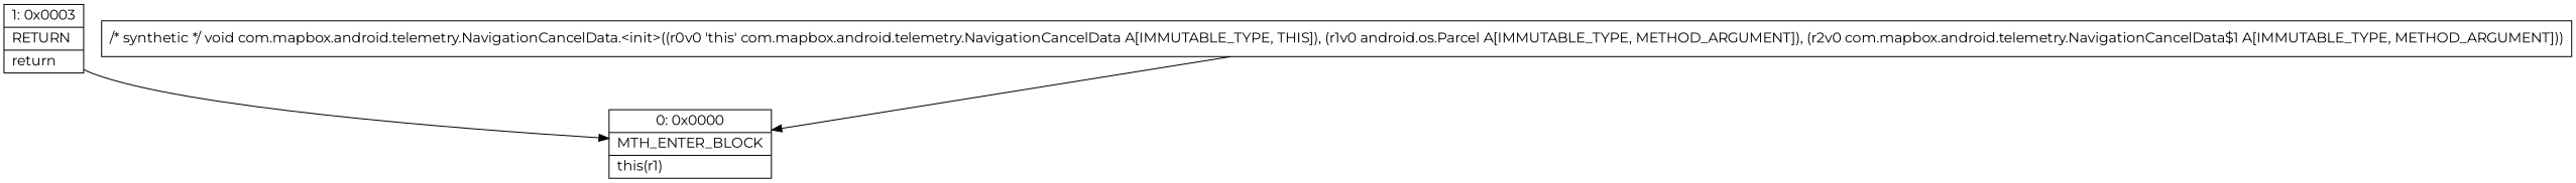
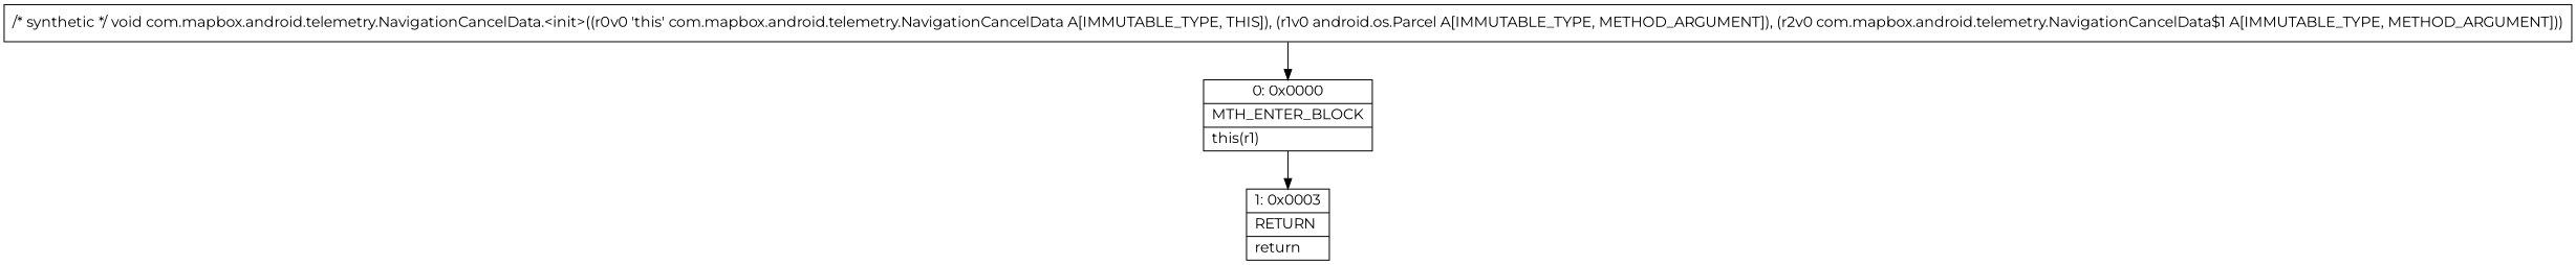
  digraph {
    fontname=Montserrat
    node [shape=record fontname=Montserrat]
    edge [fontname=Montserrat]
    n1 [label="{0\:\ 0x0000|MTH_ENTER_BLOCK\l|this(r1)\l}"]
    n2 [label="{1\:\ 0x0003|RETURN\l|return\l}"]
    n3 [label="{\/* synthetic *\/ void com.mapbox.android.telemetry.NavigationCancelData.\<init\>((r0v0 'this' com.mapbox.android.telemetry.NavigationCancelData A[IMMUTABLE_TYPE, THIS]), (r1v0 android.os.Parcel A[IMMUTABLE_TYPE, METHOD_ARGUMENT]), (r2v0 com.mapbox.android.telemetry.NavigationCancelData$1 A[IMMUTABLE_TYPE, METHOD_ARGUMENT])) }"]
-   n2 -> n1
+   n1 -> n2
    n3 -> n1
  }
